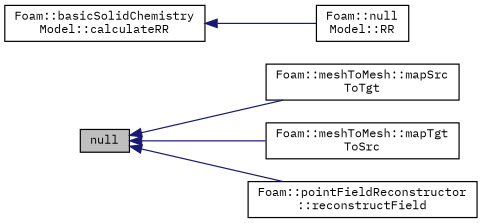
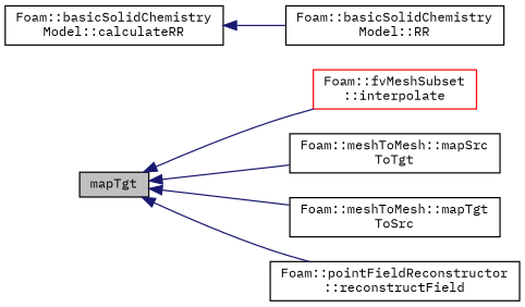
  digraph {
    fontname="IBM Plex Mono"
    rankdir=LR
    node [color=black fontname="IBM Plex Mono" fontsize=10 shape=record]
    edge [color=midnightblue dir=back fontname="IBM Plex Mono" fontsize=10 labelfontname=Helvetica labelfontsize=10 style=solid]
-   n1 [fillcolor=grey75 fontcolor=black height=0.2 label=null style=filled width=0.4]
+   n1 [fillcolor=grey75 fontcolor=black height=0.2 label=mapTgt style=filled width=0.4]
+   n2 [color=red height=0.2 label="Foam::fvMeshSubset\l::interpolate" width=0.4]
    n3 [height=0.2 label="Foam::meshToMesh::mapSrc\lToTgt" width=0.4]
    n4 [height=0.2 label="Foam::meshToMesh::mapTgt\lToSrc" width=0.4]
    n5 [height=0.2 label="Foam::pointFieldReconstructor\l::reconstructField" width=0.4]
    n6 [height=0.2 label="Foam::basicSolidChemistry\lModel::calculateRR" width=0.4]
-   n7 [height=0.2 label="Foam::null\lModel::RR" width=0.4]
+   n7 [height=0.2 label="Foam::basicSolidChemistry\lModel::RR" width=0.4]
+   n1 -> n2
    n1 -> n3
    n1 -> n4
    n1 -> n5
    n6 -> n7
  }
